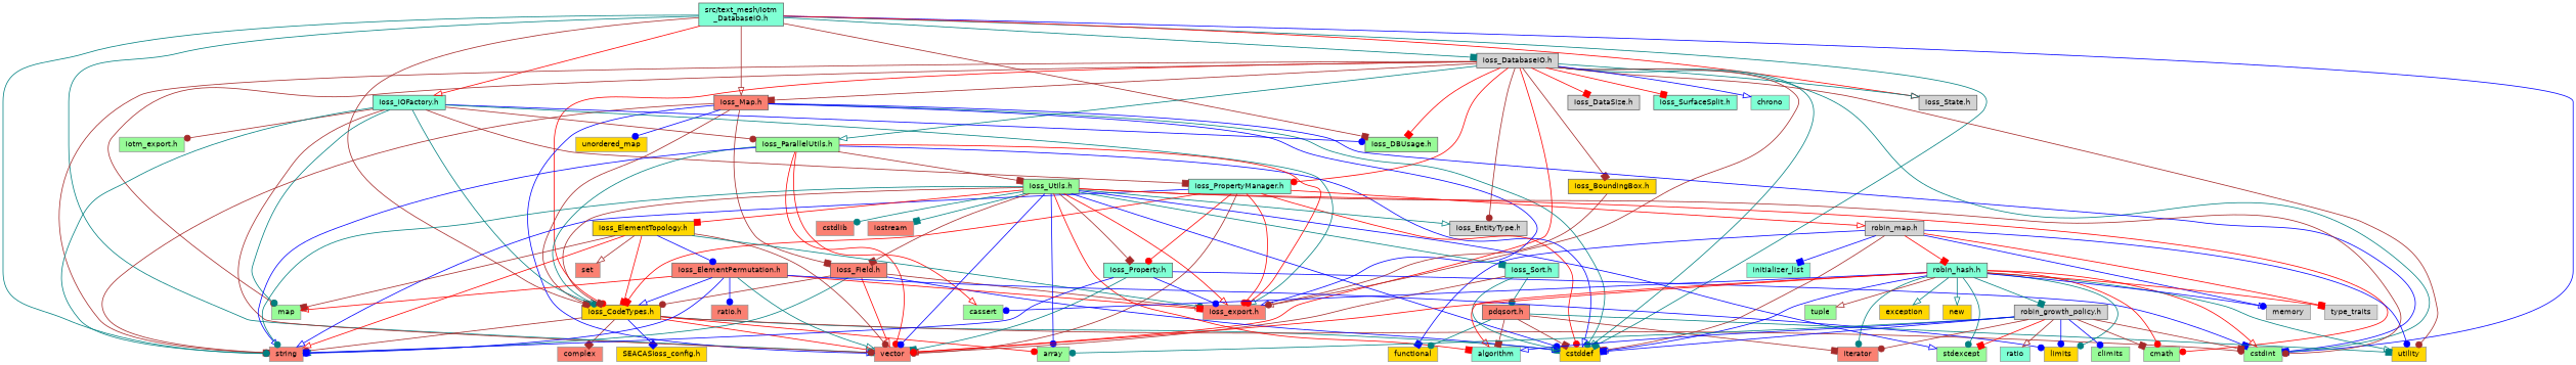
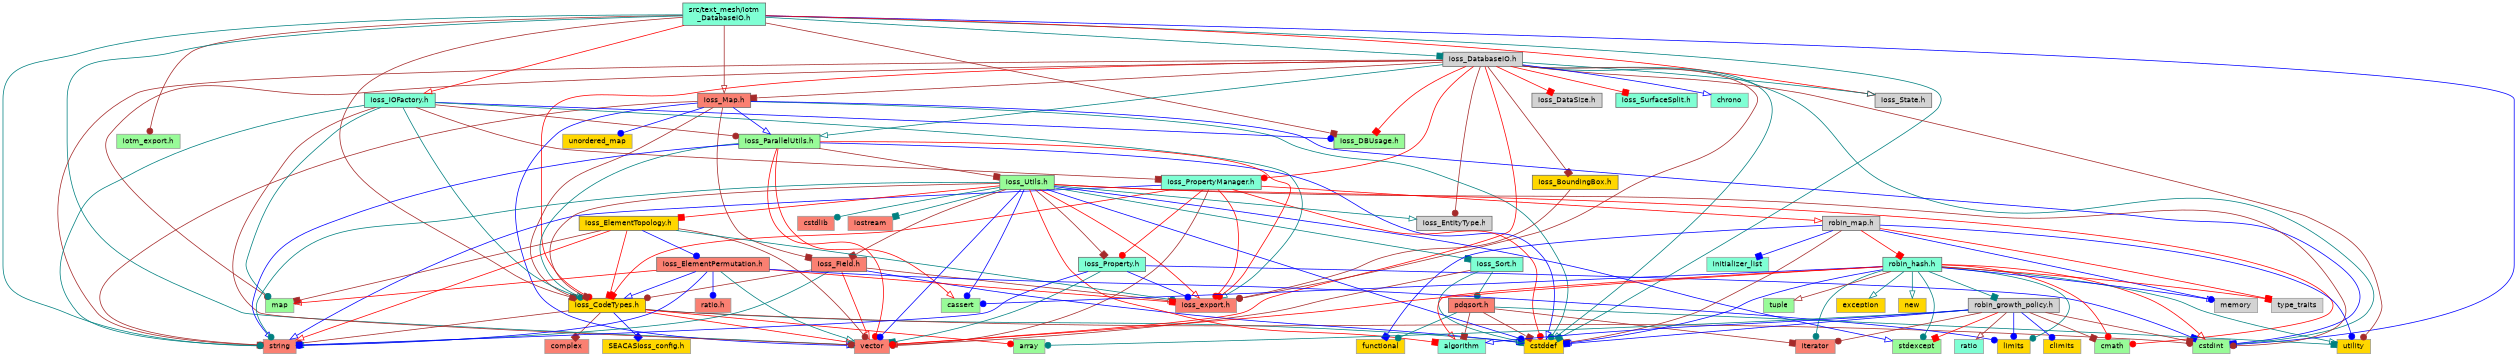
  digraph {
    node [color=grey60 fillcolor=salmon fontname=Helvetica fontsize=10 shape=box style=filled]
    edge [arrowhead=dot color=brown fontname=Helvetica fontsize=10 labelfontname=Helvetica labelfontsize=10 style=solid]
    n1 [color=gray40 fillcolor=aquamarine fontcolor=black height=0.2 label="src/text_mesh/Iotm\l_DatabaseIO.h" width=0.4]
    n2 [fillcolor=palegreen height=0.2 label="iotm_export.h" width=0.4]
    n3 [color=grey40 fillcolor=gold height=0.2 label="Ioss_CodeTypes.h" width=0.4]
    n4 [fillcolor=gold height=0.2 label=cstddef width=0.4]
    n5 [fillcolor=palegreen height=0.2 label=cstdint width=0.4]
    n6 [height=0.2 label=string width=0.4]
    n7 [height=0.2 label=vector width=0.4]
    n8 [color=grey40 fillcolor=palegreen height=0.2 label="Ioss_DBUsage.h" width=0.4]
    n9 [color=grey40 fillcolor=lightgrey height=0.2 label="Ioss_DatabaseIO.h" width=0.4]
    n10 [color=grey40 height=0.2 label="Ioss_Map.h" width=0.4]
    n11 [color=grey40 fillcolor=lightgrey height=0.2 label="Ioss_State.h" width=0.4]
    n12 [color=grey40 fillcolor=aquamarine height=0.2 label="Ioss_IOFactory.h" width=0.4]
    n13 [fillcolor=palegreen height=0.2 label=array width=0.4]
    n14 [fillcolor=gold height=0.2 label="SEACASIoss_config.h" width=0.4]
    n15 [height=0.2 label=complex width=0.4]
    n16 [height=0.2 label="ioss_export.h" width=0.4]
    n17 [color=grey40 fillcolor=gold height=0.2 label="Ioss_BoundingBox.h" width=0.4]
    n18 [color=grey40 fillcolor=lightgrey height=0.2 label="Ioss_DataSize.h" width=0.4]
    n19 [color=grey40 fillcolor=lightgrey height=0.2 label="Ioss_EntityType.h" width=0.4]
    n20 [color=grey40 fillcolor=palegreen height=0.2 label="Ioss_ParallelUtils.h" width=0.4]
    n21 [fillcolor=palegreen height=0.2 label=map width=0.4]
    n22 [fillcolor=gold height=0.2 label=utility width=0.4]
    n23 [color=grey40 fillcolor=aquamarine height=0.2 label="Ioss_PropertyManager.h" width=0.4]
    n24 [color=grey40 fillcolor=aquamarine height=0.2 label="Ioss_SurfaceSplit.h" width=0.4]
    n25 [fillcolor=aquamarine height=0.2 label=chrono width=0.4]
    n26 [color=grey40 height=0.2 label="Ioss_Field.h" width=0.4]
    n27 [fillcolor=gold height=0.2 label=unordered_map width=0.4]
    n28 [color=grey40 fillcolor=palegreen height=0.2 label="Ioss_Utils.h" width=0.4]
    n29 [fillcolor=palegreen height=0.2 label=cassert width=0.4]
    n30 [color=grey40 fillcolor=aquamarine height=0.2 label="Ioss_Property.h" width=0.4]
    n31 [color=grey40 fillcolor=lightgrey height=0.2 label="robin_map.h" width=0.4]
    n32 [color=grey40 fillcolor=gold height=0.2 label="Ioss_ElementTopology.h" width=0.4]
    n33 [color=grey40 fillcolor=aquamarine height=0.2 label="Ioss_Sort.h" width=0.4]
    n34 [fillcolor=aquamarine height=0.2 label=algorithm width=0.4]
    n35 [fillcolor=palegreen height=0.2 label=cmath width=0.4]
    n36 [height=0.2 label=cstdlib width=0.4]
    n37 [height=0.2 label=iostream width=0.4]
    n38 [fillcolor=palegreen height=0.2 label=stdexcept width=0.4]
    n39 [color=grey40 height=0.2 label="Ioss_ElementPermutation.h" width=0.4]
-   n40 [height=0.2 label=set width=0.4]
    n41 [color=grey40 height=0.2 label="pdqsort.h" width=0.4]
    n42 [height=0.2 label="ratio.h" width=0.4]
    n43 [fillcolor=gold height=0.2 label=limits width=0.4]
    n44 [fillcolor=gold height=0.2 label=functional width=0.4]
    n45 [height=0.2 label=iterator width=0.4]
    n46 [fillcolor=aquamarine height=0.2 label=initializer_list width=0.4]
    n47 [fillcolor=lightgrey height=0.2 label=memory width=0.4]
    n48 [fillcolor=lightgrey height=0.2 label=type_traits width=0.4]
    n49 [color=grey40 fillcolor=aquamarine height=0.2 label="robin_hash.h" width=0.4]
    n50 [fillcolor=gold height=0.2 label=exception width=0.4]
    n51 [fillcolor=gold height=0.2 label=new width=0.4]
    n52 [fillcolor=palegreen height=0.2 label=tuple width=0.4]
    n53 [color=grey40 fillcolor=lightgrey height=0.2 label="robin_growth_policy.h" width=0.4]
-   n54 [fillcolor=palegreen height=0.2 label=climits width=0.4]
+   n54 [fillcolor=gold height=0.2 label=climits width=0.4]
    n55 [fillcolor=aquamarine height=0.2 label=ratio width=0.4]
-   n12 -> n2
+   n1 -> n2
    n1 -> n3 [arrowhead=box]
    n1 -> n4 [arrowhead=box color=teal]
    n1 -> n5 [arrowhead=box color=blue]
    n1 -> n6 [color=teal]
    n1 -> n7 [arrowhead=box color=teal]
    n1 -> n8 [arrowhead=box]
    n1 -> n9 [arrowhead=box color=teal]
    n1 -> n10 [arrowhead=onormal]
    n1 -> n11 [arrowhead=onormal color=red]
    n1 -> n12 [arrowhead=onormal color=red]
    n3 -> n4 [arrowhead=box color=teal]
    n3 -> n5
    n3 -> n6
    n3 -> n7 [arrowhead=onormal color=red]
    n3 -> n13 [color=red]
    n3 -> n14 [arrowhead=box color=blue]
    n3 -> n15 [arrowhead=box]
    n9 -> n3 [color=red]
    n9 -> n4 [arrowhead=onormal color=teal]
    n9 -> n5 [arrowhead=box color=teal]
    n9 -> n6 [arrowhead=box]
    n9 -> n7 [arrowhead=onormal color=red]
    n9 -> n8 [arrowhead=box color=red]
    n9 -> n10 [arrowhead=box]
    n9 -> n11 [arrowhead=onormal color=teal]
-   n9 -> n16 [arrowhead=onormal]
+   n9 -> n16
    n9 -> n17 [arrowhead=box]
    n9 -> n18 [arrowhead=box color=red]
    n9 -> n19
    n9 -> n20 [arrowhead=onormal color=teal]
    n9 -> n21
    n9 -> n22
    n9 -> n23 [color=red]
    n9 -> n24 [arrowhead=box color=red]
    n9 -> n25 [arrowhead=onormal color=blue]
    n10 -> n3
    n10 -> n4 [color=teal]
    n10 -> n5 [arrowhead=box color=blue]
    n10 -> n6
    n10 -> n7 [arrowhead=onormal color=blue]
-   n10 -> n16 [arrowhead=onormal color=blue]
+   n10 -> n20 [arrowhead=onormal color=blue]
    n10 -> n26 [arrowhead=box]
    n10 -> n27 [color=blue]
    n12 -> n3 [color=teal]
    n12 -> n6 [color=teal]
    n12 -> n7
    n12 -> n8 [color=blue]
    n12 -> n16 [arrowhead=onormal color=teal]
    n12 -> n20
    n12 -> n21 [color=teal]
    n12 -> n23 [arrowhead=box]
    n17 -> n16
    n20 -> n3 [arrowhead=onormal color=teal]
    n20 -> n4 [arrowhead=onormal color=blue]
    n20 -> n6 [arrowhead=onormal color=blue]
    n20 -> n7 [color=red]
    n20 -> n16 [color=red]
    n20 -> n28 [arrowhead=box]
    n20 -> n29 [arrowhead=onormal color=red]
    n23 -> n3 [arrowhead=box color=red]
    n23 -> n4 [color=red]
    n23 -> n6 [arrowhead=onormal color=blue]
    n23 -> n7
    n23 -> n16 [color=red]
    n23 -> n30 [color=red]
    n23 -> n31 [arrowhead=onormal color=red]
    n26 -> n3
    n26 -> n4 [arrowhead=onormal color=blue]
    n26 -> n6 [arrowhead=onormal color=teal]
    n26 -> n7 [arrowhead=onormal color=red]
    n26 -> n16 [arrowhead=onormal]
    n28 -> n3 [arrowhead=box]
    n28 -> n4 [color=blue]
    n28 -> n5
    n28 -> n6 [color=teal]
    n28 -> n7 [color=blue]
    n28 -> n16 [arrowhead=onormal color=red]
    n28 -> n19 [arrowhead=onormal color=teal]
    n28 -> n26 [arrowhead=box]
-   n28 -> n13 [color=blue]
+   n28 -> n29 [color=blue]
    n28 -> n30 [arrowhead=box]
    n28 -> n32 [arrowhead=box color=red]
    n28 -> n33 [arrowhead=box color=teal]
    n28 -> n34 [arrowhead=box color=red]
    n28 -> n35 [color=red]
    n28 -> n36 [color=teal]
    n28 -> n37 [arrowhead=box color=teal]
    n28 -> n38 [arrowhead=onormal color=blue]
    n30 -> n5 [arrowhead=box color=blue]
    n30 -> n6 [arrowhead=box color=blue]
    n30 -> n7 [arrowhead=box color=teal]
    n30 -> n16 [color=blue]
    n31 -> n4 [arrowhead=box]
    n31 -> n22 [color=blue]
    n31 -> n44 [arrowhead=box color=blue]
    n31 -> n46 [arrowhead=box color=blue]
    n31 -> n47 [color=blue]
    n31 -> n48 [arrowhead=box color=red]
    n31 -> n49 [arrowhead=box color=red]
    n32 -> n3 [arrowhead=box color=red]
    n32 -> n6 [arrowhead=onormal color=red]
    n32 -> n7
    n32 -> n16 [color=teal]
    n32 -> n21 [arrowhead=box]
    n32 -> n39 [color=blue]
-   n32 -> n40 [arrowhead=onormal]
    n33 -> n4 [arrowhead=onormal color=teal]
    n33 -> n7 [arrowhead=onormal]
    n33 -> n41 [color=teal]
    n39 -> n3 [arrowhead=onormal color=blue]
    n39 -> n6 [color=blue]
    n39 -> n7 [arrowhead=onormal color=teal]
    n39 -> n16 [arrowhead=box color=red]
    n39 -> n21 [arrowhead=onormal color=red]
    n39 -> n42 [color=blue]
    n39 -> n43 [color=blue]
    n41 -> n4 [arrowhead=box]
    n41 -> n22 [arrowhead=box color=teal]
    n41 -> n34 [arrowhead=box]
    n41 -> n44 [color=teal]
    n41 -> n45 [arrowhead=box]
    n49 -> n4 [arrowhead=onormal color=blue]
    n49 -> n5 [arrowhead=onormal color=red]
    n49 -> n7 [color=red]
    n49 -> n22 [arrowhead=onormal color=teal]
    n49 -> n29 [color=blue]
    n49 -> n34 [arrowhead=onormal color=red]
    n49 -> n35 [color=red]
    n49 -> n38 [color=teal]
    n49 -> n43 [color=teal]
    n49 -> n45 [color=teal]
    n49 -> n47 [arrowhead=onormal color=blue]
    n49 -> n48 [arrowhead=box color=red]
    n49 -> n50 [arrowhead=onormal color=teal]
    n49 -> n51 [arrowhead=onormal color=teal]
    n49 -> n52 [arrowhead=onormal]
    n49 -> n53 [arrowhead=box color=teal]
    n53 -> n4 [arrowhead=box color=blue]
    n53 -> n5 [arrowhead=box]
    n53 -> n13 [color=teal]
    n53 -> n34 [arrowhead=onormal color=blue]
    n53 -> n35 [arrowhead=box]
    n53 -> n38 [arrowhead=box color=red]
    n53 -> n43 [color=blue]
    n53 -> n45
    n53 -> n54 [color=blue]
    n53 -> n55 [arrowhead=onormal]
  }
